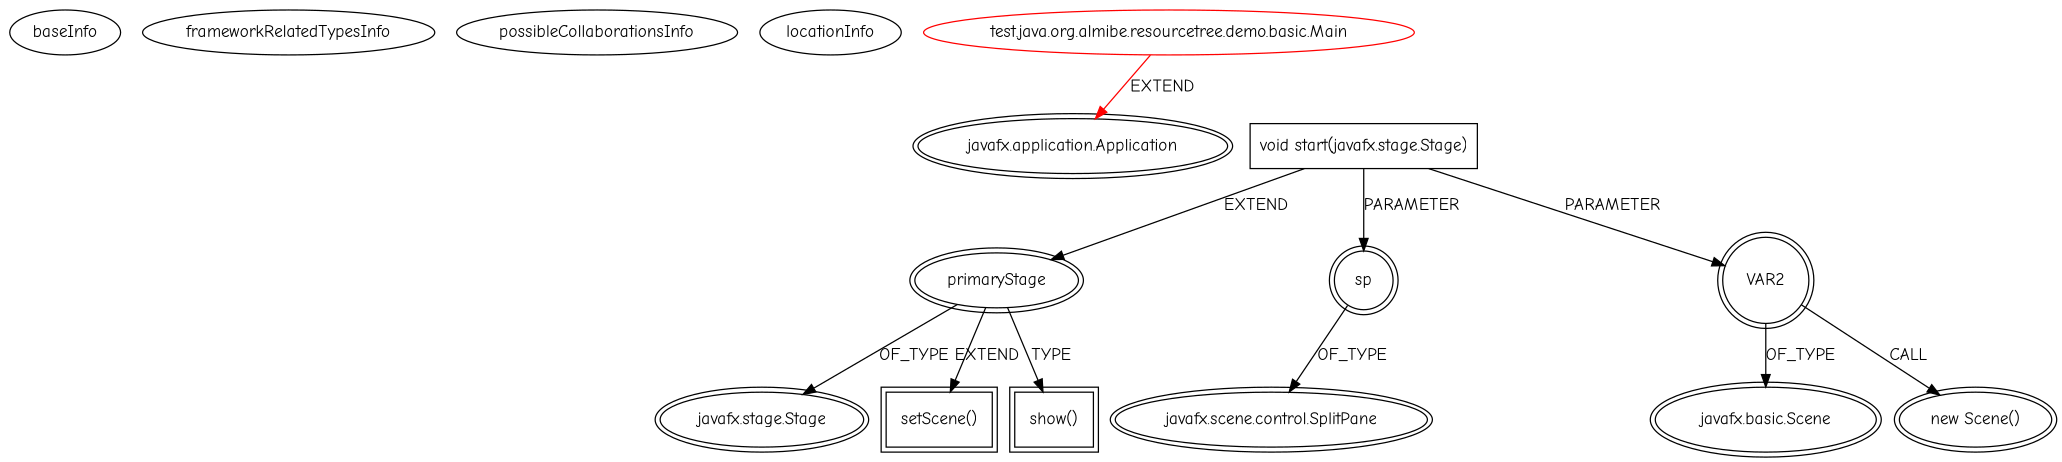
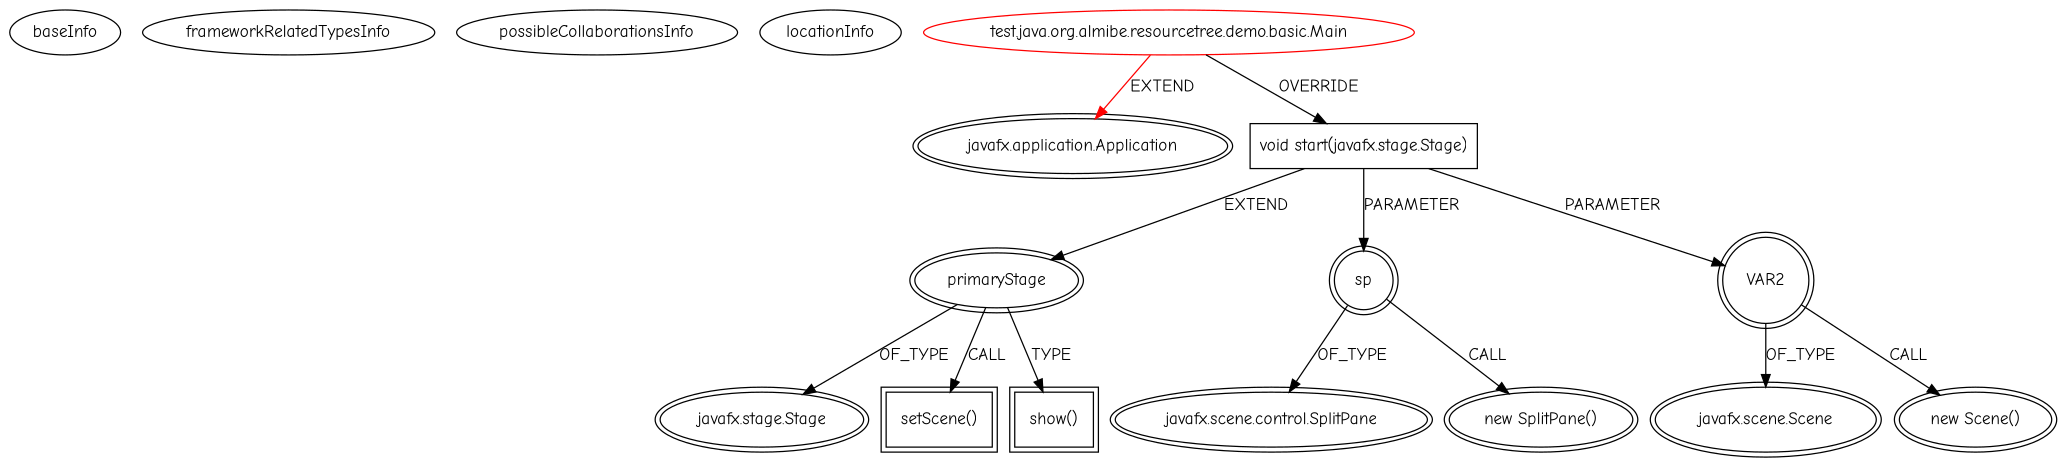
  digraph {
    fontname="Comic Neue"
    node [fontname="Comic Neue" isFrameworkType=true peripheries=2]
    edge [fontname="Comic Neue"]
    baseInfo [category=extension_graph graphId=1797 isAnonymous=false possibleRelation=false isFrameworkType="" peripheries=""]
    frameworkRelatedTypesInfo [0="javafx.application.Application" isFrameworkType="" peripheries=""]
    possibleCollaborationsInfo [isFrameworkType="" peripheries=""]
    locationInfo [contextSignature=Main filePath="/almibe-ResourceTree/resource-tree-master/src/test/java/org/almibe/resourcetree/demo/basic/Main.java" graphId=1797 projectName="almibe-ResourceTree" isFrameworkType="" peripheries=""]
    n5 [color=red isFrameworkType=false label="test.java.org.almibe.resourcetree.demo.basic.Main" vertexType=ROOT_CLIENT_CLASS_DECLARATION peripheries=""]
    n6 [label="javafx.application.Application" vertexType=FRAMEWORK_CLASS_TYPE]
    n7 [isFrameworkType=false label="void start(javafx.stage.Stage)" shape=box vertexType=OVERRIDING_METHOD_DECLARATION peripheries=""]
    n8 [label=primaryStage vertexType=PARAMETER_DECLARATION]
    n9 [label=sp shape=circle vertexType=VARIABLE_EXPRESION]
    n10 [label=VAR2 shape=circle vertexType=VARIABLE_EXPRESION]
    n11 [label="javafx.stage.Stage" vertexType=FRAMEWORK_CLASS_TYPE]
    n12 [label="setScene()" shape=box vertexType=INSIDE_CALL]
    n13 [label="show()" shape=box vertexType=INSIDE_CALL]
    n14 [label="javafx.scene.control.SplitPane" vertexType=FRAMEWORK_CLASS_TYPE]
-   n16 [label="javafx.basic.Scene" vertexType=FRAMEWORK_CLASS_TYPE]
+   n15 [label="new SplitPane()" vertexType=CONSTRUCTOR_CALL]
+   n16 [label="javafx.scene.Scene" vertexType=FRAMEWORK_CLASS_TYPE]
    n17 [label="new Scene()" vertexType=CONSTRUCTOR_CALL]
    n5 -> n6 [color=red label=EXTEND]
+   n5 -> n7 [label=OVERRIDE]
    n7 -> n8 [label=EXTEND]
    n7 -> n9 [label=PARAMETER]
    n7 -> n10 [label=PARAMETER]
    n8 -> n11 [label=OF_TYPE]
-   n8 -> n12 [label=EXTEND]
+   n8 -> n12 [label=CALL]
    n8 -> n13 [label=TYPE]
    n9 -> n14 [label=OF_TYPE]
+   n9 -> n15 [label=CALL]
    n10 -> n16 [label=OF_TYPE]
    n10 -> n17 [label=CALL]
  }
